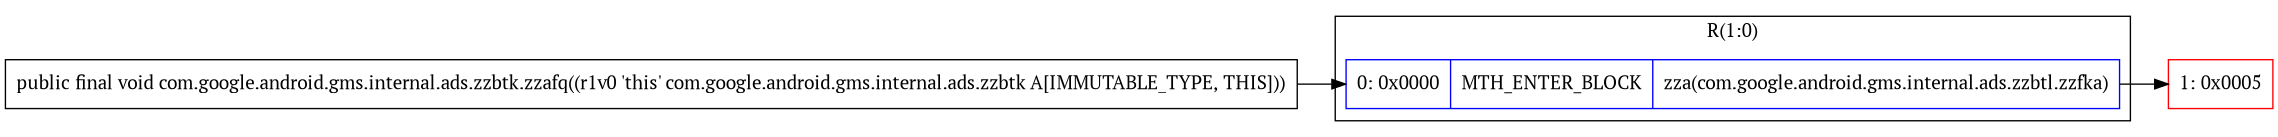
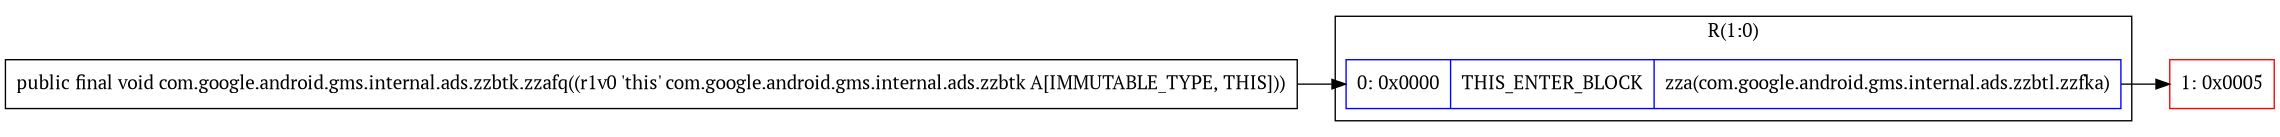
  digraph {
    rankdir=LR
    fontname="PT Serif"
    node [shape=record fontname="PT Serif"]
    edge [fontname="PT Serif"]
-   n1 [color=blue label="{0\:\ 0x0000|MTH_ENTER_BLOCK\l|zza(com.google.android.gms.internal.ads.zzbtl.zzfka)\l}"]
+   n1 [color=blue label="{0\:\ 0x0000|THIS_ENTER_BLOCK\l|zza(com.google.android.gms.internal.ads.zzbtl.zzfka)\l}"]
    n2 [color=red label="{1\:\ 0x0005}"]
    n3 [label="{public final void com.google.android.gms.internal.ads.zzbtk.zzafq((r1v0 'this' com.google.android.gms.internal.ads.zzbtk A[IMMUTABLE_TYPE, THIS])) }"]
    subgraph cluster_1 {
      label="R(1:0)"
      n1
    }
    n1 -> n2
    n3 -> n1
  }
